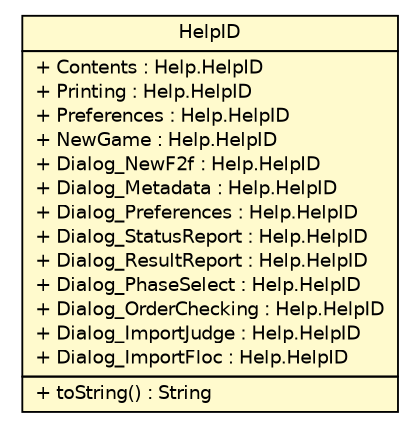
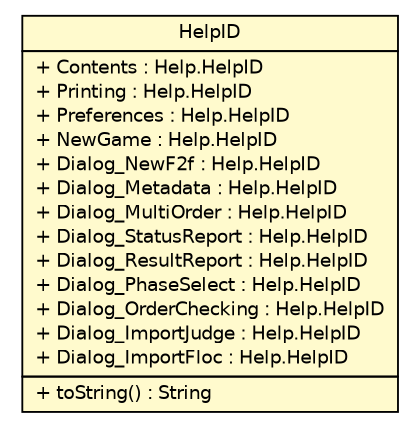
  digraph {
    nodesep=0.25
    ranksep=0.5
-   n1 [fontcolor=black fontname=Helvetica fontsize=10.0 label=<<table title="dip.misc.Help.HelpID" border="0" cellborder="1" cellspacing="0" cellpadding="2" port="p" bgcolor="lemonChiffon" href="./Help.HelpID.html"> 		<tr><td><table border="0" cellspacing="0" cellpadding="1"> <tr><td align="center" balign="center"> HelpID </td></tr> 		</table></td></tr> 		<tr><td><table border="0" cellspacing="0" cellpadding="1"> <tr><td align="left" balign="left"> + Contents : Help.HelpID </td></tr> <tr><td align="left" balign="left"> + Printing : Help.HelpID </td></tr> <tr><td align="left" balign="left"> + Preferences : Help.HelpID </td></tr> <tr><td align="left" balign="left"> + NewGame : Help.HelpID </td></tr> <tr><td align="left" balign="left"> + Dialog_NewF2f : Help.HelpID </td></tr> <tr><td align="left" balign="left"> + Dialog_Metadata : Help.HelpID </td></tr> <tr><td align="left" balign="left"> + Dialog_Preferences : Help.HelpID </td></tr> <tr><td align="left" balign="left"> + Dialog_StatusReport : Help.HelpID </td></tr> <tr><td align="left" balign="left"> + Dialog_ResultReport : Help.HelpID </td></tr> <tr><td align="left" balign="left"> + Dialog_PhaseSelect : Help.HelpID </td></tr> <tr><td align="left" balign="left"> + Dialog_OrderChecking : Help.HelpID </td></tr> <tr><td align="left" balign="left"> + Dialog_ImportJudge : Help.HelpID </td></tr> <tr><td align="left" balign="left"> + Dialog_ImportFloc : Help.HelpID </td></tr> 		</table></td></tr> 		<tr><td><table border="0" cellspacing="0" cellpadding="1"> <tr><td align="left" balign="left"> + toString() : String </td></tr> 		</table></td></tr> 		</table>> shape=plaintext]
+   n1 [fontcolor=black fontname=Helvetica fontsize=10.0 label=<<table title="dip.misc.Help.HelpID" border="0" cellborder="1" cellspacing="0" cellpadding="2" port="p" bgcolor="lemonChiffon" href="./Help.HelpID.html"> 		<tr><td><table border="0" cellspacing="0" cellpadding="1"> <tr><td align="center" balign="center"> HelpID </td></tr> 		</table></td></tr> 		<tr><td><table border="0" cellspacing="0" cellpadding="1"> <tr><td align="left" balign="left"> + Contents : Help.HelpID </td></tr> <tr><td align="left" balign="left"> + Printing : Help.HelpID </td></tr> <tr><td align="left" balign="left"> + Preferences : Help.HelpID </td></tr> <tr><td align="left" balign="left"> + NewGame : Help.HelpID </td></tr> <tr><td align="left" balign="left"> + Dialog_NewF2f : Help.HelpID </td></tr> <tr><td align="left" balign="left"> + Dialog_Metadata : Help.HelpID </td></tr> <tr><td align="left" balign="left"> + Dialog_MultiOrder : Help.HelpID </td></tr> <tr><td align="left" balign="left"> + Dialog_StatusReport : Help.HelpID </td></tr> <tr><td align="left" balign="left"> + Dialog_ResultReport : Help.HelpID </td></tr> <tr><td align="left" balign="left"> + Dialog_PhaseSelect : Help.HelpID </td></tr> <tr><td align="left" balign="left"> + Dialog_OrderChecking : Help.HelpID </td></tr> <tr><td align="left" balign="left"> + Dialog_ImportJudge : Help.HelpID </td></tr> <tr><td align="left" balign="left"> + Dialog_ImportFloc : Help.HelpID </td></tr> 		</table></td></tr> 		<tr><td><table border="0" cellspacing="0" cellpadding="1"> <tr><td align="left" balign="left"> + toString() : String </td></tr> 		</table></td></tr> 		</table>> shape=plaintext]
  }
